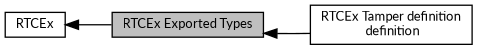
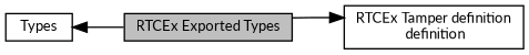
  digraph {
    fontname=Lato
    rankdir=LR
    node [color=black fillcolor=white fontname=Lato fontsize=10 shape=box style=filled]
    edge [dir=back fontname=Lato fontsize=10 labelfontname=Helvetica labelfontsize=10 shape=plaintext style=solid]
-   n1 [height=0.2 label=RTCEx width=0.4]
+   n1 [height=0.2 label=Types width=0.4]
    n2 [fillcolor=grey75 fontcolor=black height=0.2 label="RTCEx Exported Types" width=0.4]
    n3 [height=0.2 label="RTCEx Tamper definition\l definition" width=0.4]
    n1 -> n2
-   n2 -> n3
+   n3 -> n2
  }
